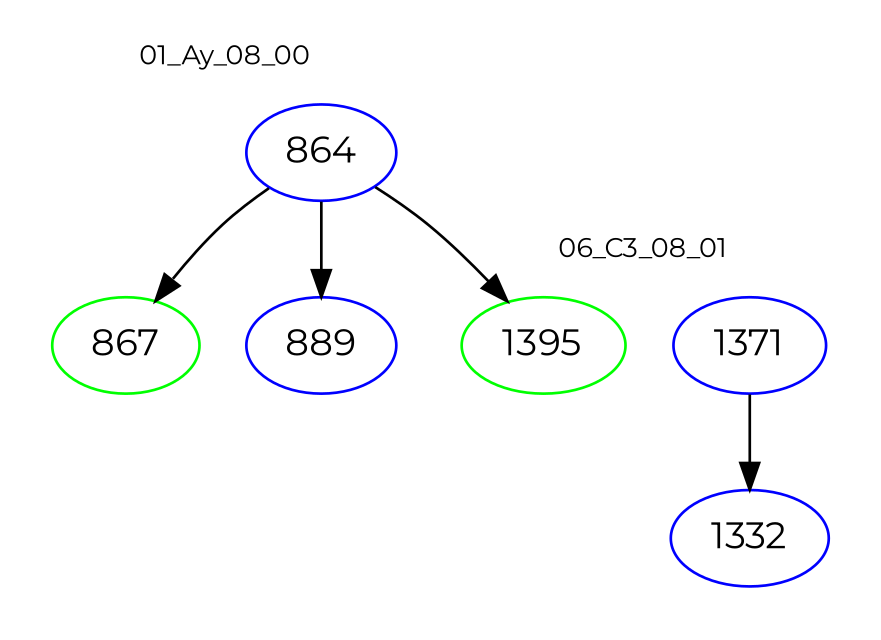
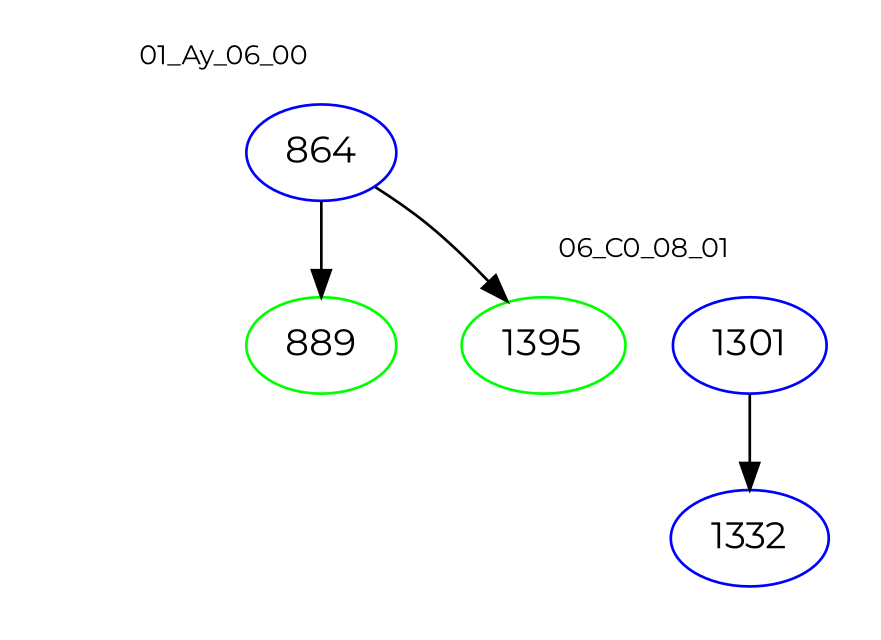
  digraph {
    fontname=Montserrat
    node [color=blue fontname=Montserrat]
    edge [color=black fontname=Montserrat]
    n1 [label=864]
-   n2 [color=green label=867]
-   n3 [label=889]
-   n4 [label=1371]
+   n3 [color=green label=889]
+   n4 [label=1301]
    n5 [label=1332]
    n6 [color=green label=1395]
    subgraph cluster_1 {
      color=white
      fontsize=10
-     label="01_Ay_08_00"
+     label="01_Ay_06_00"
      n1
-     n2
      n3
    }
    subgraph cluster_2 {
      color=white
      fontsize=10
-     label="06_C3_08_01"
+     label="06_C0_08_01"
      n4
      n5
      n6
    }
-   n1 -> n2
    n1 -> n3
    n1 -> n6
    n4 -> n5
  }
